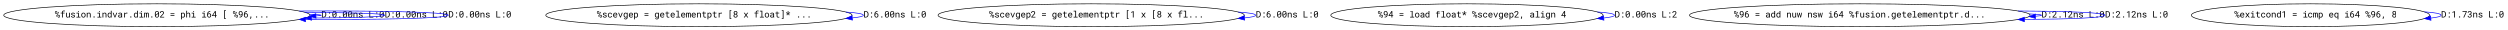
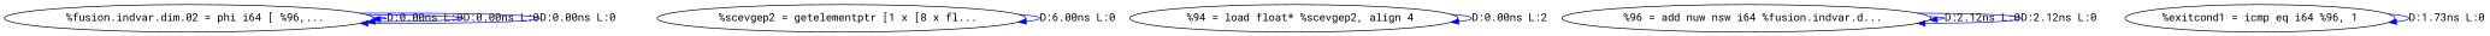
  digraph {
    fontname="Roboto Mono"
    node [fontname="Roboto Mono"]
    edge [color=blue fontname="Roboto Mono"]
    n1 [label="  %fusion.indvar.dim.02 = phi i64 [ %96,..."]
-   n2 [label="  %scevgep = getelementptr [8 x float]* ..."]
    n3 [label="  %scevgep2 = getelementptr [1 x [8 x fl..."]
    n4 [label="  %94 = load float* %scevgep2, align 4"]
-   n5 [label="%96 = add nuw nsw i64 %fusion.getelementptr.d..."]
-   n6 [label="  %exitcond1 = icmp eq i64 %96, 8"]
+   n5 [label="  %96 = add nuw nsw i64 %fusion.indvar.d..."]
+   n6 [label="%exitcond1 = icmp eq i64 %96, 1"]
    n1 -> n1 [label="D:0.00ns L:0"]
    n1 -> n1 [label="D:0.00ns L:0"]
    n1 -> n1 [label="D:0.00ns L:0"]
-   n2 -> n2 [label="D:6.00ns L:0"]
    n3 -> n3 [label="D:6.00ns L:0"]
    n4 -> n4 [label="D:0.00ns L:2"]
    n5 -> n5 [label="D:2.12ns L:0"]
    n5 -> n5 [label="D:2.12ns L:0"]
    n6 -> n6 [label="D:1.73ns L:0"]
  }
